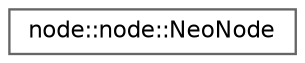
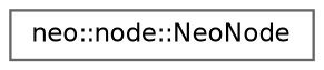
  digraph {
    rankdir=LR
-   n1 [color=grey40 fillcolor=white fontname=Helvetica fontsize=10 height=0.2 label="node::node::NeoNode" shape=box style=filled width=0.4]
+   n1 [color=grey40 fillcolor=white fontname=Helvetica fontsize=10 height=0.2 label="neo::node::NeoNode" shape=box style=filled width=0.4]
  }
